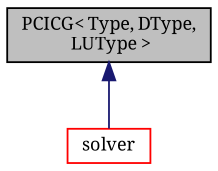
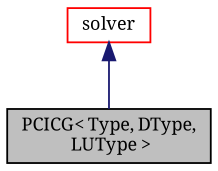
  digraph {
    fontname="Noto Serif"
    node [fontname="Noto Serif" fontsize=10 shape=record]
    n1 [color=black fillcolor=grey75 fontcolor=black height=0.2 label="PCICG\< Type, DType,\l LUType \>" style=filled width=0.4]
    n2 [color=red height=0.2 label=solver width=0.4]
-   n1 -> n2 [color=midnightblue dir=back fontname="Noto Serif" fontsize=10 labelfontname=Helvetica labelfontsize=10 style=solid]
+   n2 -> n1 [color=midnightblue dir=back fontname="Noto Serif" fontsize=10 labelfontname=Helvetica labelfontsize=10 style=solid]
  }
